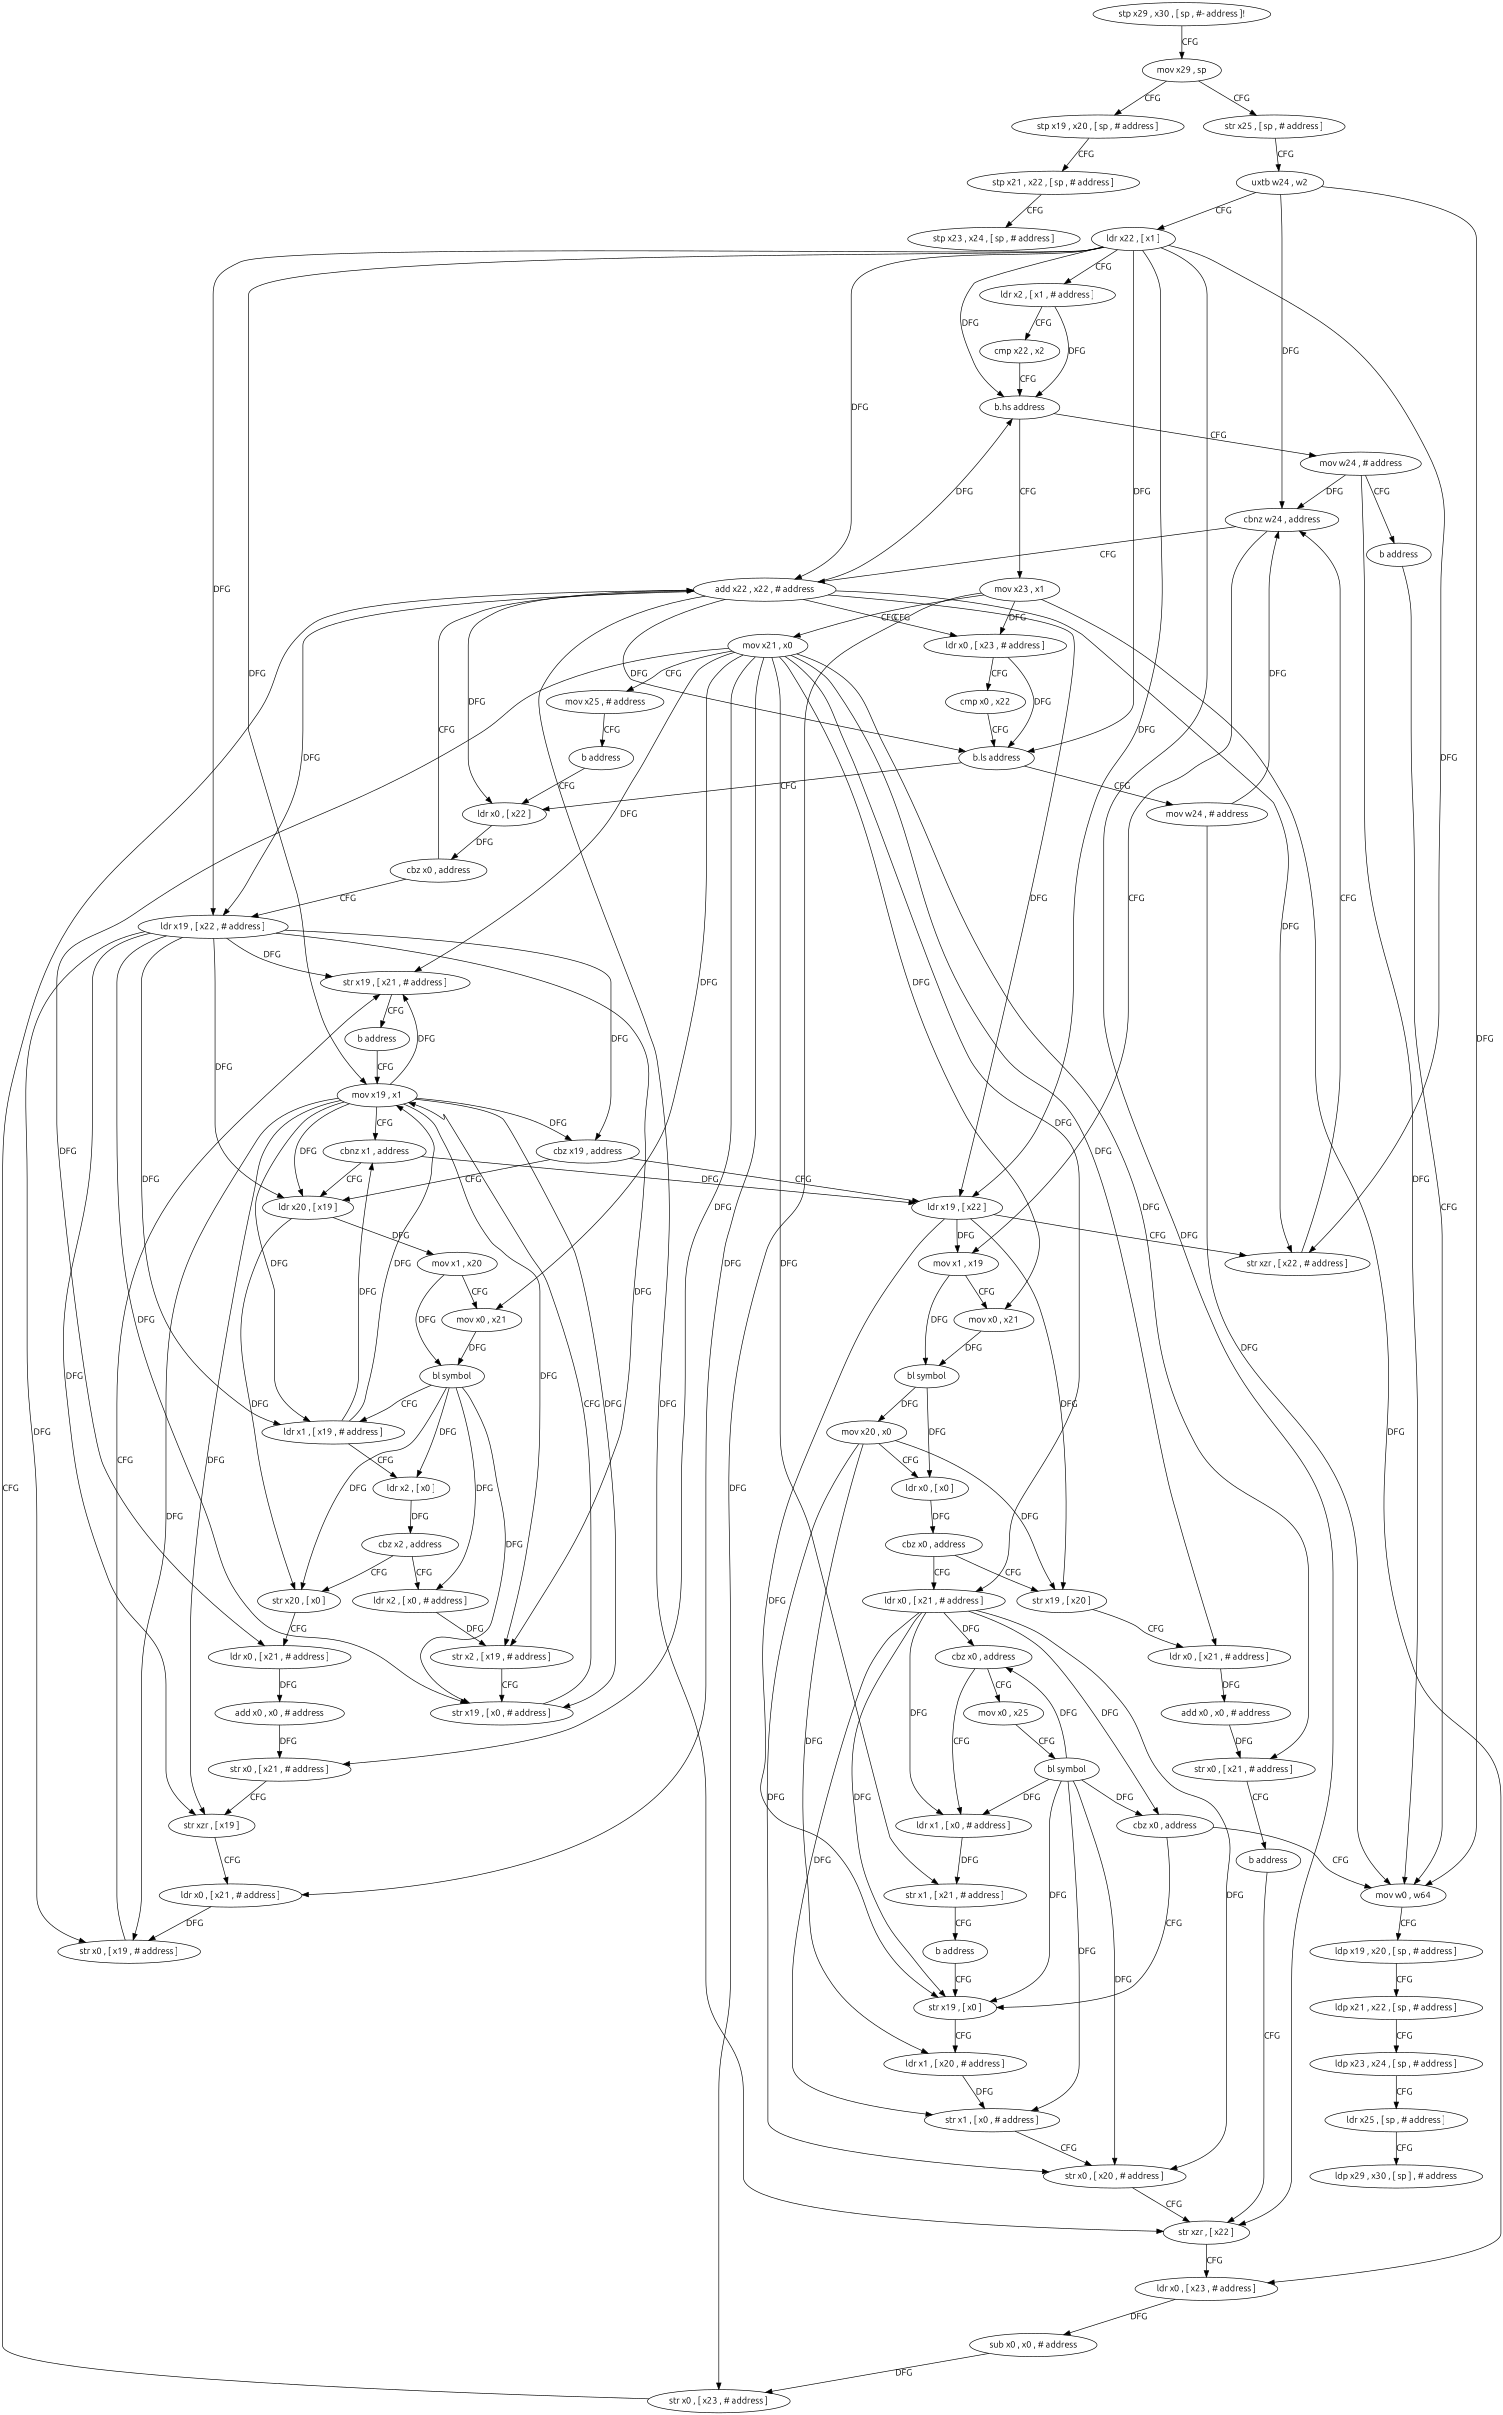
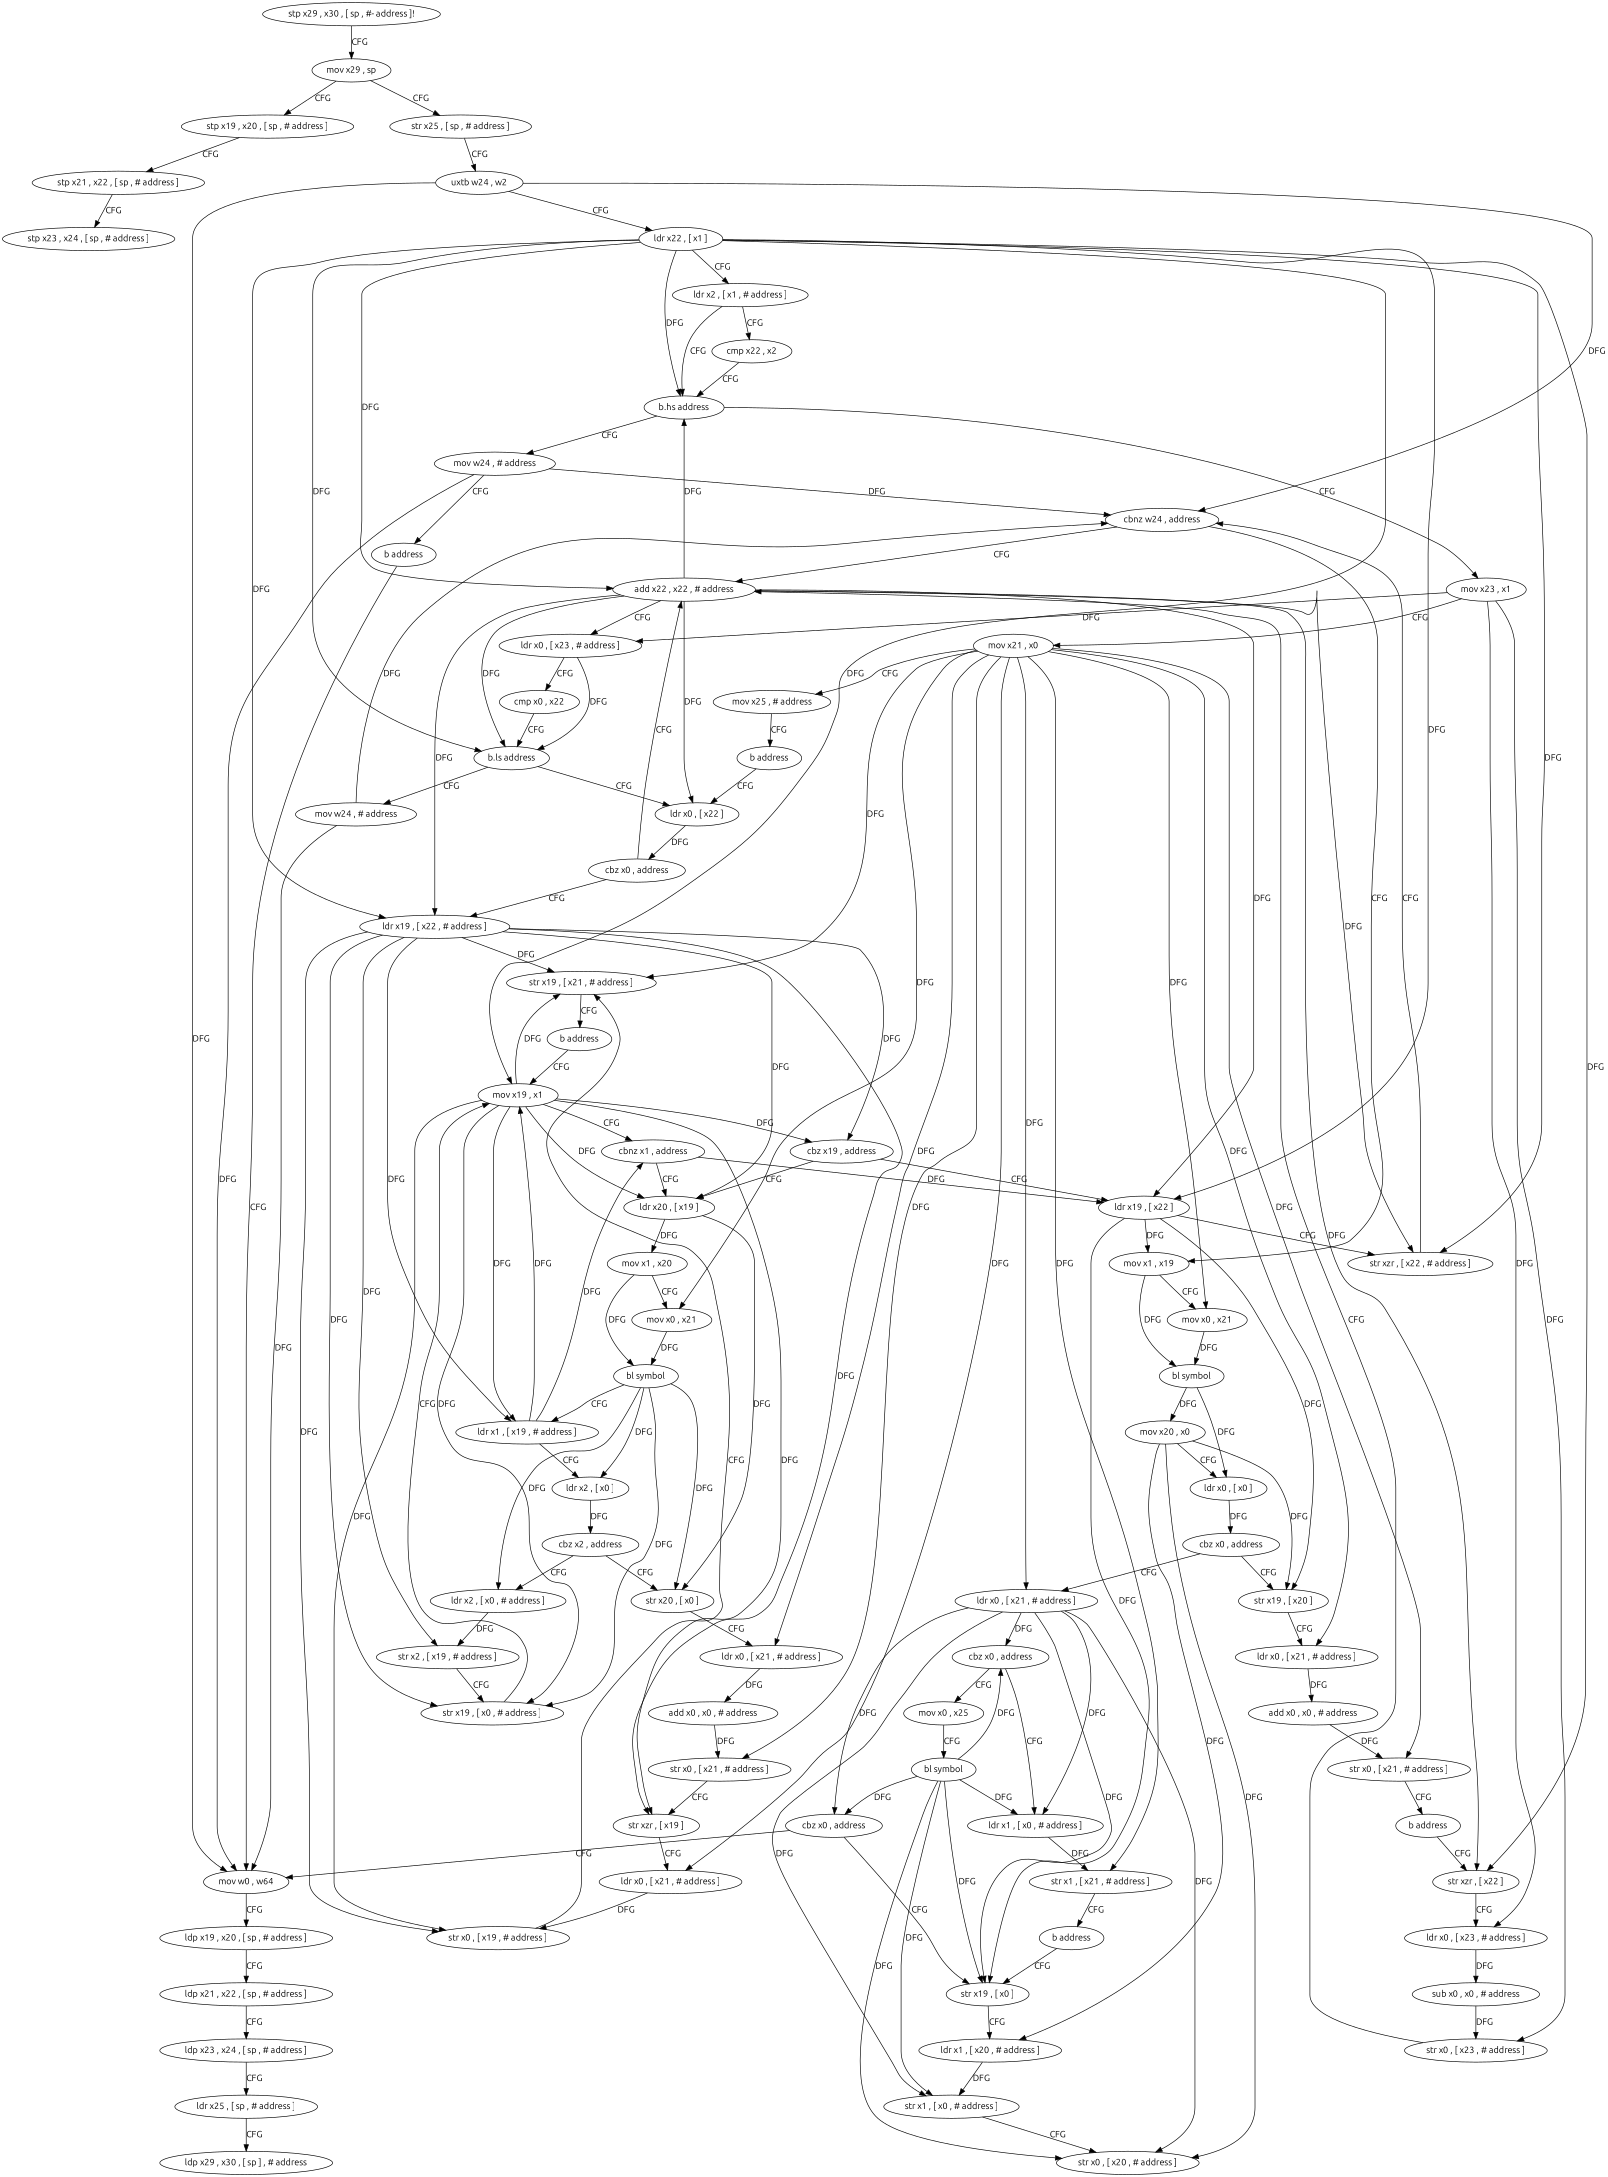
  digraph {
    fontname=Ubuntu
    node [fontname=Ubuntu]
    edge [fontname=Ubuntu]
    n1 [label="stp x29 , x30 , [ sp , #- address ]!"]
    n2 [label="mov x29 , sp"]
    n3 [label="stp x19 , x20 , [ sp , # address ]"]
    n4 [label="str x25 , [ sp , # address ]"]
    n5 [label="stp x21 , x22 , [ sp , # address ]"]
    n6 [label="stp x23 , x24 , [ sp , # address ]"]
    n7 [label="uxtb w24 , w2"]
    n8 [label="ldr x22 , [ x1 ]"]
    n9 [label="mov w0 , w64"]
    n10 [label="cbnz w24 , address"]
    n11 [label="ldr x2 , [ x1 , # address ]"]
    n12 [label="b.hs address"]
    n13 [label="add x22 , x22 , # address"]
    n14 [label="ldr x19 , [ x22 , # address ]"]
    n15 [label="b.ls address"]
    n16 [label="ldr x19 , [ x22 ]"]
    n17 [label="str xzr , [ x22 , # address ]"]
    n18 [label="str xzr , [ x22 ]"]
    n19 [label="mov x19 , x1"]
    n20 [label="ldp x19 , x20 , [ sp , # address ]"]
    n21 [label="mov x1 , x19"]
    n22 [label="cmp x22 , x2"]
    n23 [label="mov w24 , # address"]
    n24 [label="mov x23 , x1"]
    n25 [label="ldr x0 , [ x22 ]"]
    n26 [label="cbz x0 , address"]
    n27 [label="ldr x0 , [ x23 , # address ]"]
    n28 [label="str x19 , [ x21 , # address ]"]
    n29 [label="cbz x19 , address"]
    n30 [label="ldr x20 , [ x19 ]"]
    n31 [label="ldr x1 , [ x19 , # address ]"]
    n32 [label="str xzr , [ x19 ]"]
    n33 [label="str x0 , [ x19 , # address ]"]
    n34 [label="str x2 , [ x19 , # address ]"]
    n35 [label="str x19 , [ x0 , # address ]"]
    n36 [label="mov w24 , # address"]
    n37 [label="str x19 , [ x20 ]"]
    n38 [label="str x19 , [ x0 ]"]
    n39 [label="ldr x0 , [ x23 , # address ]"]
    n40 [label="b address"]
    n41 [label="mov x21 , x0"]
    n42 [label="str x0 , [ x23 , # address ]"]
    n43 [label="mov x25 , # address"]
    n44 [label="mov x0 , x21"]
    n45 [label="mov x0 , x21"]
    n46 [label="ldr x0 , [ x21 , # address ]"]
    n47 [label="ldr x0 , [ x21 , # address ]"]
    n48 [label="str x0 , [ x21 , # address ]"]
    n49 [label="ldr x0 , [ x21 , # address ]"]
    n50 [label="ldr x0 , [ x21 , # address ]"]
    n51 [label="str x0 , [ x21 , # address ]"]
    n52 [label="str x1 , [ x21 , # address ]"]
    n53 [label="cmp x0 , x22"]
    n54 [label="sub x0 , x0 , # address"]
    n55 [label="ldp x21 , x22 , [ sp , # address ]"]
    n56 [label="b address"]
    n57 [label="bl symbol"]
    n58 [label="bl symbol"]
    n59 [label="str x0 , [ x20 , # address ]"]
    n60 [label="cbz x0 , address"]
    n61 [label="ldr x1 , [ x0 , # address ]"]
    n62 [label="cbz x0 , address"]
    n63 [label="str x1 , [ x0 , # address ]"]
    n64 [label="add x0 , x0 , # address"]
    n65 [label="b address"]
    n66 [label="add x0 , x0 , # address"]
    n67 [label="b address"]
    n68 [label="b address"]
    n69 [label="ldp x23 , x24 , [ sp , # address ]"]
    n70 [label="ldr x25 , [ sp , # address ]"]
    n71 [label="ldp x29 , x30 , [ sp ] , # address"]
    n72 [label="mov x1 , x20"]
    n73 [label="str x20 , [ x0 ]"]
    n74 [label="ldr x2 , [ x0 ]"]
    n75 [label="cbnz x1 , address"]
    n76 [label="ldr x1 , [ x20 , # address ]"]
    n77 [label="mov x20 , x0"]
    n78 [label="ldr x0 , [ x0 ]"]
    n79 [label="ldr x2 , [ x0 , # address ]"]
    n80 [label="cbz x2 , address"]
    n81 [label="cbz x0 , address"]
    n82 [label="mov x0 , x25"]
    n83 [label="bl symbol"]
    n1 -> n2 [label=CFG]
    n2 -> n3 [label=CFG]
    n2 -> n4 [label=CFG]
    n3 -> n5 [label=CFG]
    n4 -> n7 [label=CFG]
    n5 -> n6 [label=CFG]
    n7 -> n8 [label=CFG]
    n7 -> n9 [label=DFG]
    n7 -> n10 [label=DFG]
    n8 -> n11 [label=CFG]
    n8 -> n12 [label=DFG]
    n8 -> n13 [label=DFG]
    n8 -> n14 [label=DFG]
    n8 -> n15 [label=DFG]
    n8 -> n16 [label=DFG]
    n8 -> n17 [label=DFG]
    n8 -> n18 [label=DFG]
    n8 -> n19 [label=DFG]
    n9 -> n20 [label=CFG]
    n10 -> n13 [label=CFG]
    n10 -> n21 [label=CFG]
-   n11 -> n12 [label=DFG]
+   n11 -> n12 [label=CFG]
    n11 -> n22 [label=CFG]
    n12 -> n23 [label=CFG]
    n12 -> n24 [label=CFG]
    n13 -> n12 [label=DFG]
    n13 -> n14 [label=DFG]
    n13 -> n15 [label=DFG]
    n13 -> n16 [label=DFG]
    n13 -> n17 [label=DFG]
    n13 -> n18 [label=DFG]
    n13 -> n25 [label=DFG]
    n13 -> n27 [label=CFG]
    n14 -> n28 [label=DFG]
    n14 -> n29 [label=DFG]
    n14 -> n30 [label=DFG]
    n14 -> n31 [label=DFG]
    n14 -> n32 [label=DFG]
    n14 -> n33 [label=DFG]
    n14 -> n34 [label=DFG]
    n14 -> n35 [label=DFG]
    n15 -> n25 [label=CFG]
    n15 -> n36 [label=CFG]
    n16 -> n17 [label=CFG]
    n16 -> n21 [label=DFG]
    n16 -> n37 [label=DFG]
    n16 -> n38 [label=DFG]
    n17 -> n10 [label=CFG]
    n18 -> n39 [label=CFG]
    n19 -> n28 [label=DFG]
    n19 -> n29 [label=DFG]
    n19 -> n30 [label=DFG]
    n19 -> n31 [label=DFG]
    n19 -> n32 [label=DFG]
    n19 -> n33 [label=DFG]
-   n19 -> n34 [label=DFG]
    n19 -> n35 [label=DFG]
    n19 -> n75 [label=CFG]
    n20 -> n55 [label=CFG]
    n21 -> n45 [label=CFG]
    n21 -> n58 [label=DFG]
    n22 -> n12 [label=CFG]
    n23 -> n9 [label=DFG]
    n23 -> n10 [label=DFG]
    n23 -> n40 [label=CFG]
    n24 -> n27 [label=DFG]
    n24 -> n39 [label=DFG]
    n24 -> n41 [label=CFG]
    n24 -> n42 [label=DFG]
    n25 -> n26 [label=DFG]
    n26 -> n13 [label=CFG]
    n26 -> n14 [label=CFG]
    n27 -> n15 [label=DFG]
    n27 -> n53 [label=CFG]
    n28 -> n65 [label=CFG]
    n29 -> n16 [label=CFG]
    n29 -> n30 [label=CFG]
    n30 -> n72 [label=DFG]
    n30 -> n73 [label=DFG]
    n31 -> n19 [label=DFG]
    n31 -> n74 [label=CFG]
    n31 -> n75 [label=DFG]
    n32 -> n49 [label=CFG]
    n33 -> n28 [label=CFG]
    n34 -> n35 [label=CFG]
    n35 -> n19 [label=CFG]
    n36 -> n9 [label=DFG]
    n36 -> n10 [label=DFG]
    n37 -> n50 [label=CFG]
    n38 -> n76 [label=CFG]
    n39 -> n54 [label=DFG]
    n40 -> n9 [label=CFG]
    n41 -> n28 [label=DFG]
    n41 -> n43 [label=CFG]
    n41 -> n44 [label=DFG]
    n41 -> n45 [label=DFG]
    n41 -> n46 [label=DFG]
    n41 -> n47 [label=DFG]
    n41 -> n48 [label=DFG]
    n41 -> n49 [label=DFG]
    n41 -> n50 [label=DFG]
    n41 -> n51 [label=DFG]
    n41 -> n52 [label=DFG]
    n42 -> n13 [label=CFG]
    n43 -> n56 [label=CFG]
    n44 -> n57 [label=DFG]
    n45 -> n58 [label=DFG]
    n46 -> n38 [label=DFG]
    n46 -> n59 [label=DFG]
    n46 -> n60 [label=DFG]
    n46 -> n61 [label=DFG]
    n46 -> n62 [label=DFG]
    n46 -> n63 [label=DFG]
    n47 -> n64 [label=DFG]
    n48 -> n32 [label=CFG]
    n49 -> n33 [label=DFG]
    n50 -> n66 [label=DFG]
    n51 -> n67 [label=CFG]
    n52 -> n68 [label=CFG]
    n53 -> n15 [label=CFG]
    n54 -> n42 [label=DFG]
    n55 -> n69 [label=CFG]
    n56 -> n25 [label=CFG]
    n57 -> n31 [label=CFG]
    n57 -> n35 [label=DFG]
    n57 -> n73 [label=DFG]
    n57 -> n74 [label=DFG]
    n57 -> n79 [label=DFG]
    n58 -> n77 [label=DFG]
    n58 -> n78 [label=DFG]
-   n59 -> n18 [label=CFG]
    n60 -> n61 [label=CFG]
    n60 -> n82 [label=CFG]
    n61 -> n52 [label=DFG]
    n62 -> n9 [label=CFG]
    n62 -> n38 [label=CFG]
    n63 -> n59 [label=CFG]
    n64 -> n48 [label=DFG]
    n65 -> n19 [label=CFG]
    n66 -> n51 [label=DFG]
    n67 -> n18 [label=CFG]
    n68 -> n38 [label=CFG]
    n69 -> n70 [label=CFG]
    n70 -> n71 [label=CFG]
    n72 -> n44 [label=CFG]
    n72 -> n57 [label=DFG]
    n73 -> n47 [label=CFG]
    n74 -> n80 [label=DFG]
    n75 -> n16 [label=DFG]
    n75 -> n30 [label=CFG]
    n76 -> n63 [label=DFG]
    n77 -> n37 [label=DFG]
    n77 -> n59 [label=DFG]
    n77 -> n76 [label=DFG]
    n77 -> n78 [label=CFG]
    n78 -> n81 [label=DFG]
    n79 -> n34 [label=DFG]
    n80 -> n73 [label=CFG]
    n80 -> n79 [label=CFG]
    n81 -> n37 [label=CFG]
    n81 -> n46 [label=CFG]
    n82 -> n83 [label=CFG]
    n83 -> n38 [label=DFG]
    n83 -> n59 [label=DFG]
    n83 -> n60 [label=DFG]
    n83 -> n61 [label=DFG]
    n83 -> n62 [label=DFG]
    n83 -> n63 [label=DFG]
  }
